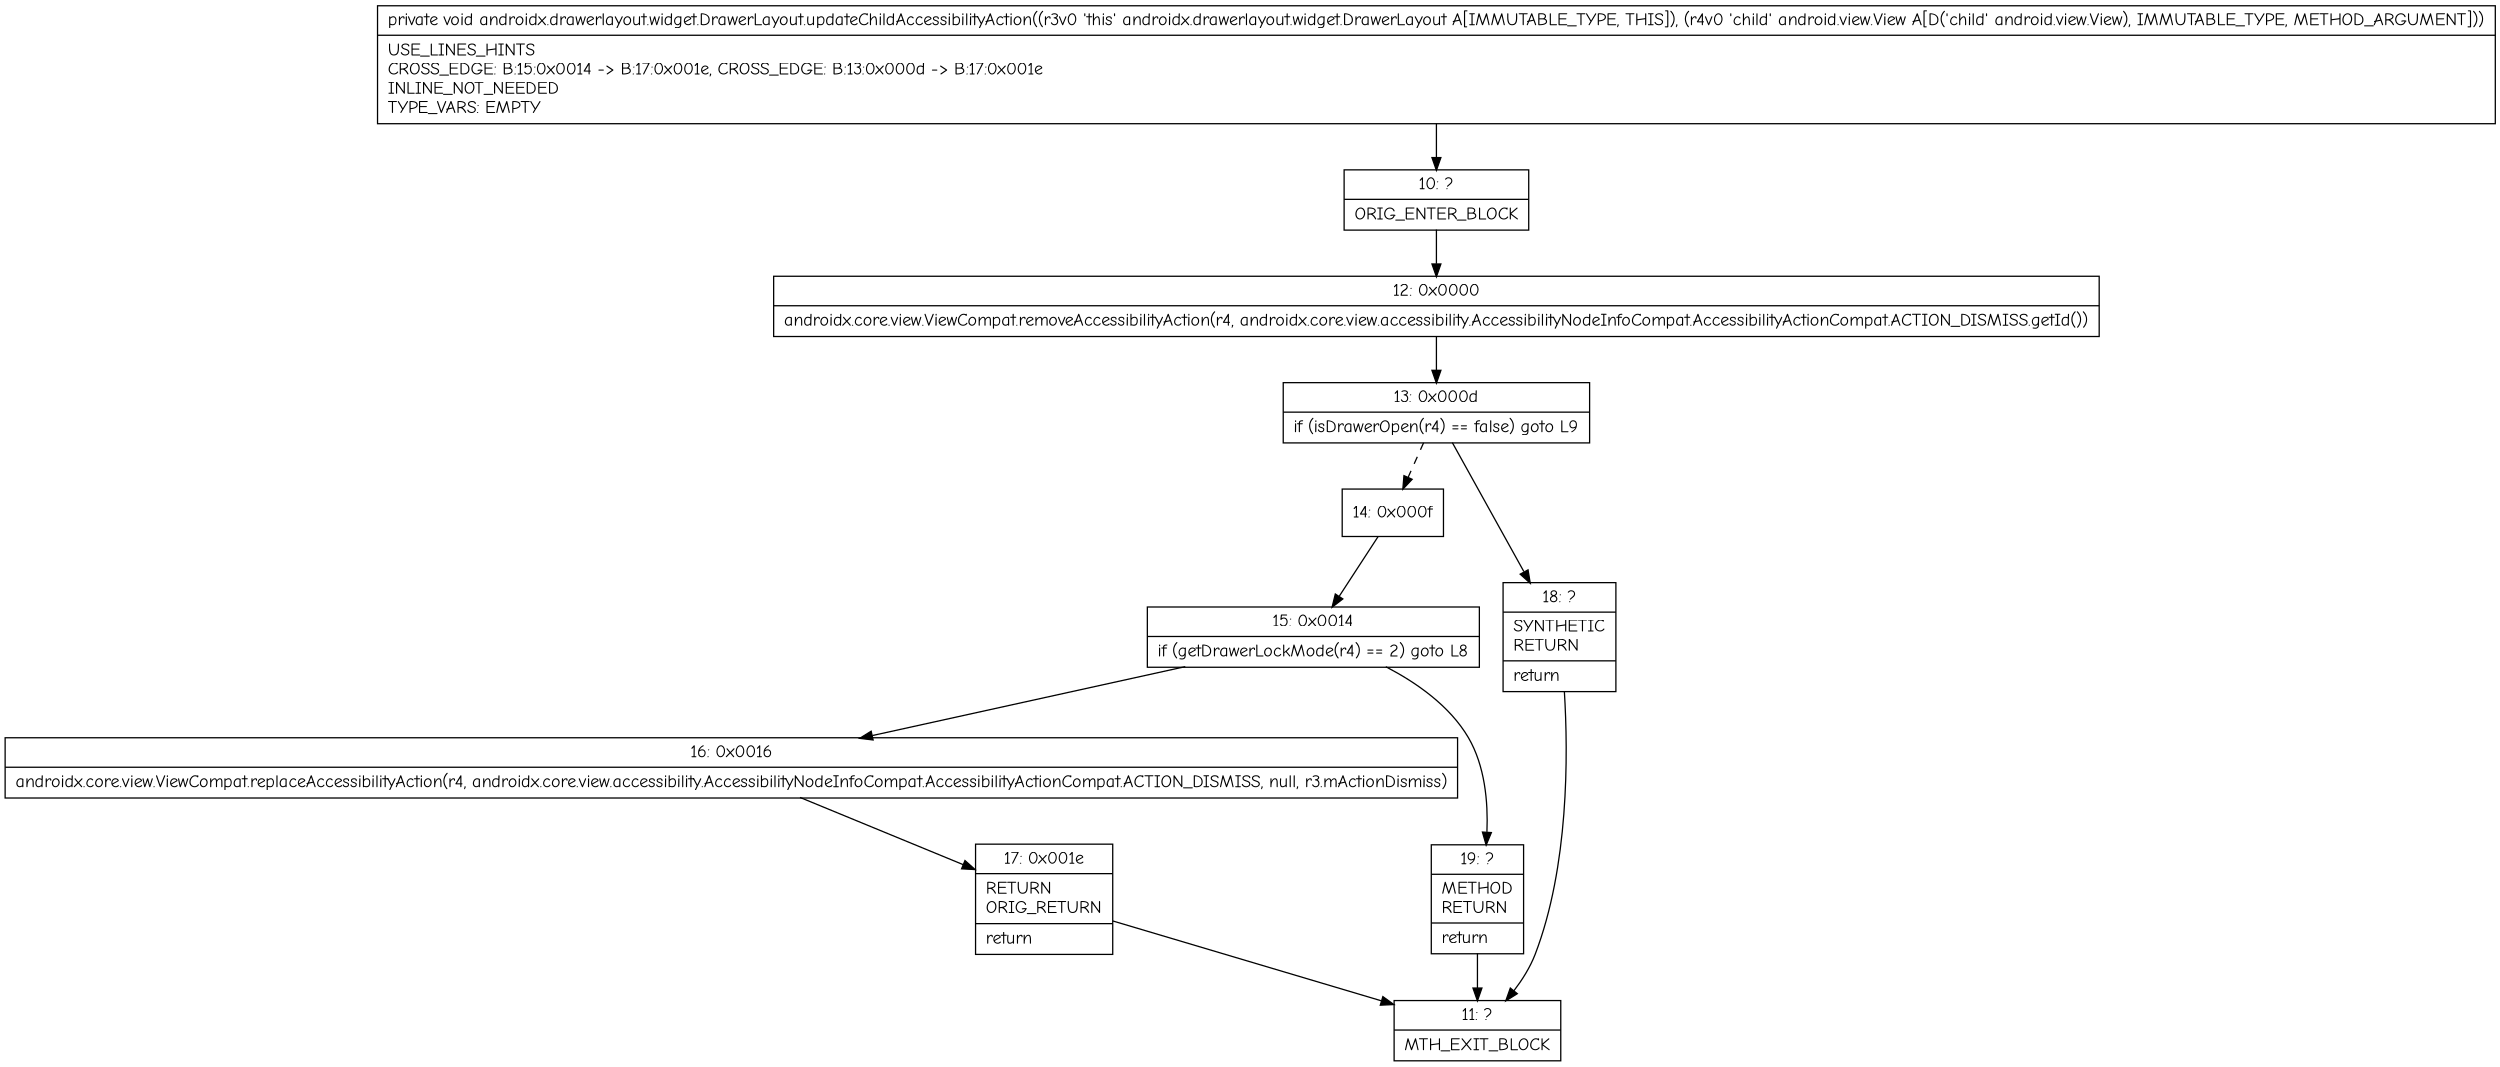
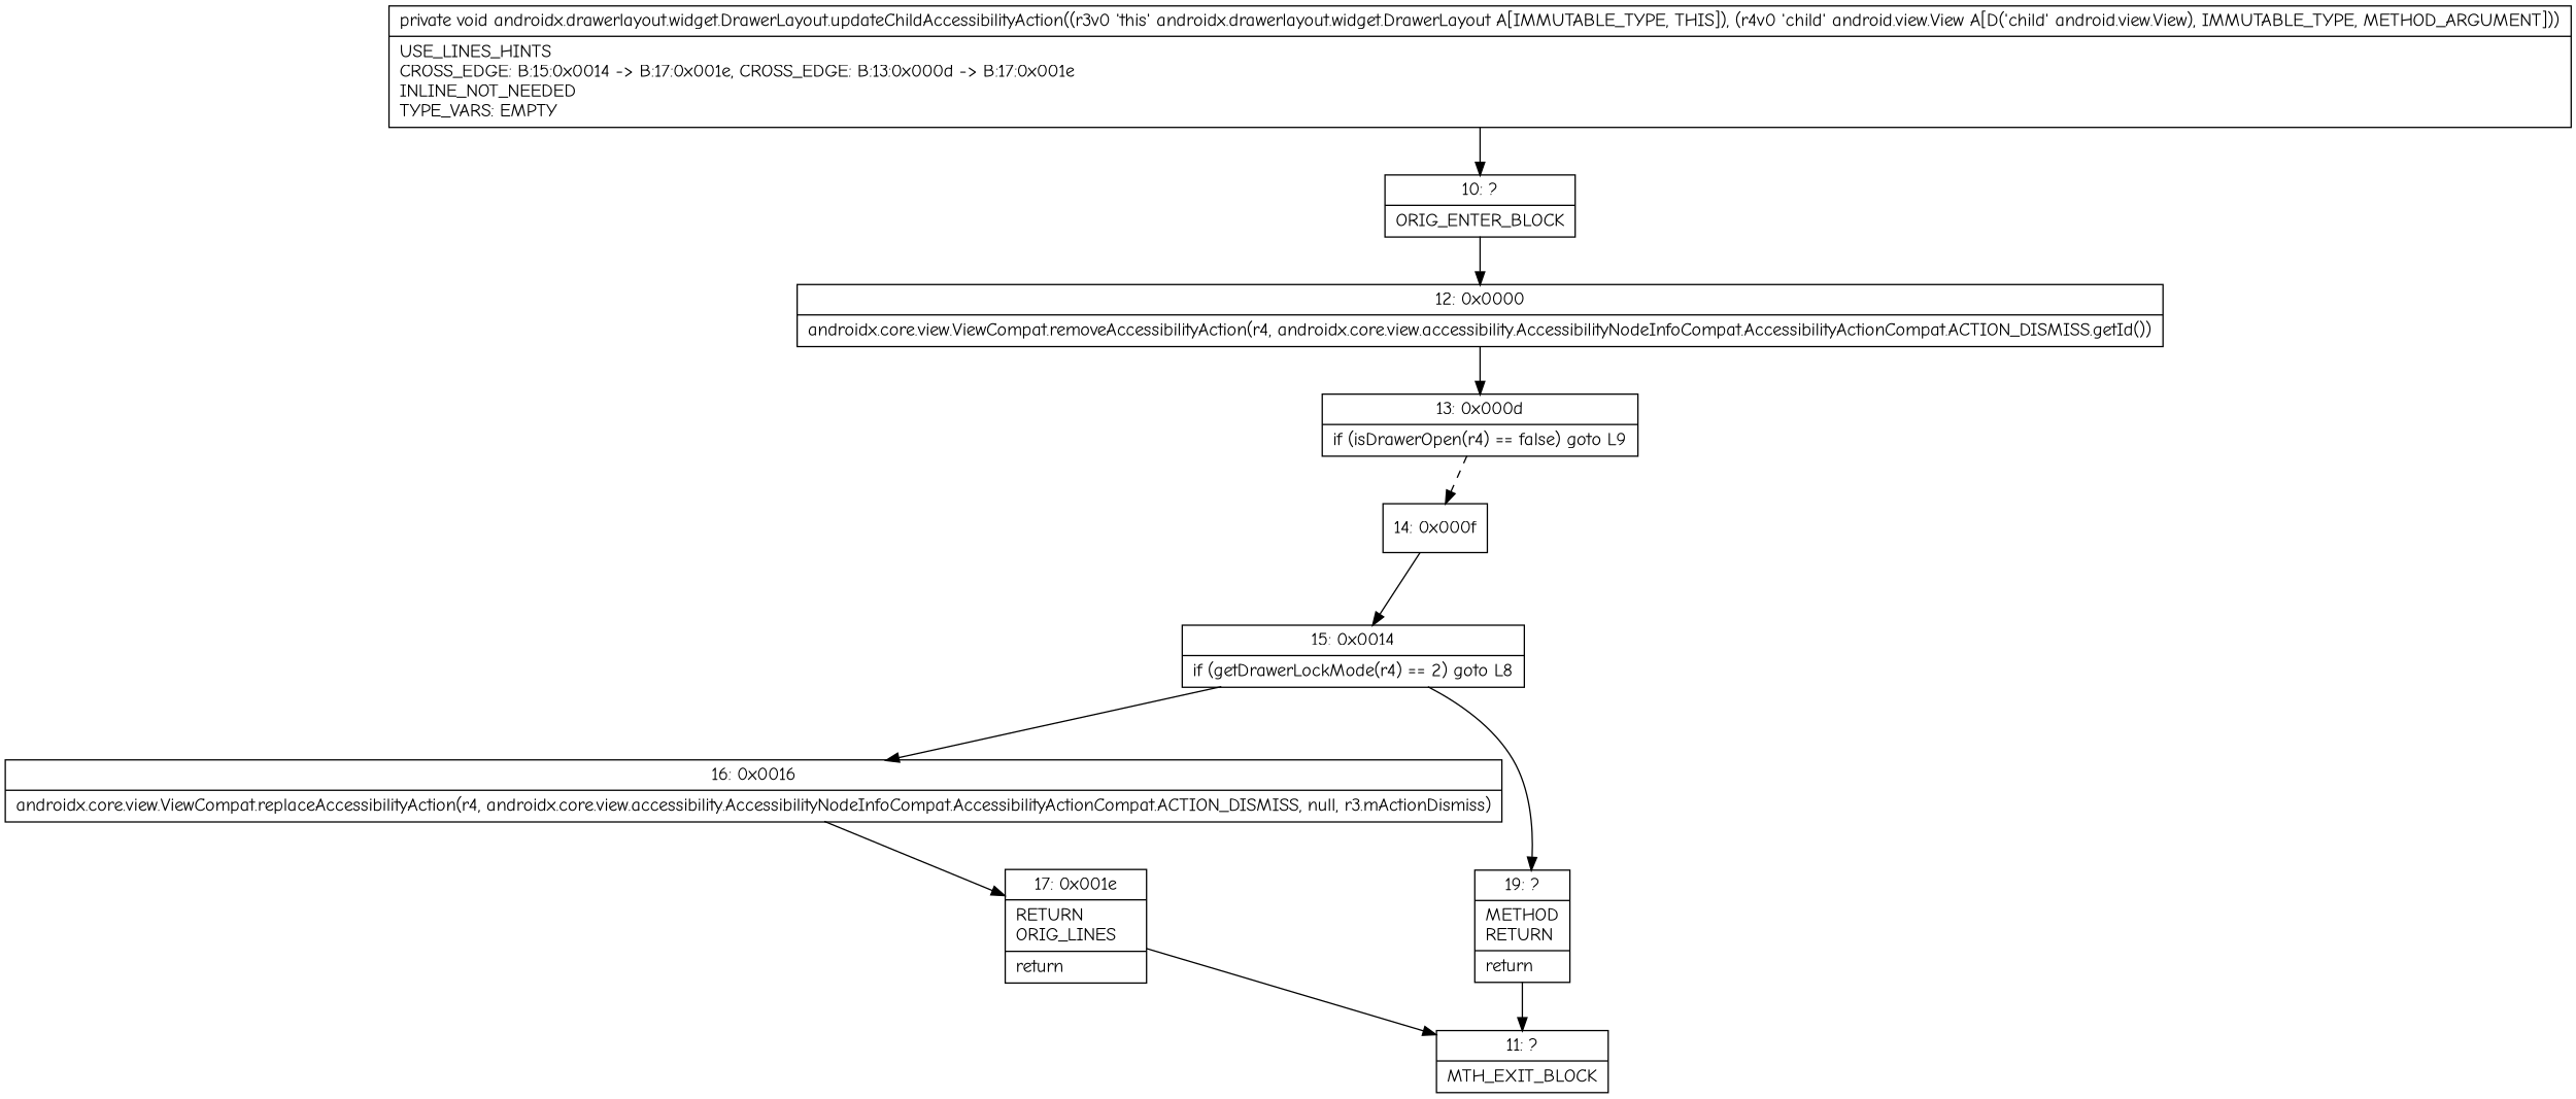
  digraph {
    fontname="Comic Neue"
    node [fontname="Comic Neue" shape=record]
    edge [fontname="Comic Neue"]
    n1 [label="{10\:\ ?|ORIG_ENTER_BLOCK\l}"]
    n2 [label="{12\:\ 0x0000|androidx.core.view.ViewCompat.removeAccessibilityAction(r4, androidx.core.view.accessibility.AccessibilityNodeInfoCompat.AccessibilityActionCompat.ACTION_DISMISS.getId())\l}"]
    n3 [label="{13\:\ 0x000d|if (isDrawerOpen(r4) == false) goto L9\l}"]
    n4 [label="{14\:\ 0x000f}"]
-   n5 [label="{18\:\ ?|SYNTHETIC\lRETURN\l|return\l}"]
    n6 [label="{15\:\ 0x0014|if (getDrawerLockMode(r4) == 2) goto L8\l}"]
    n7 [label="{11\:\ ?|MTH_EXIT_BLOCK\l}"]
    n8 [label="{16\:\ 0x0016|androidx.core.view.ViewCompat.replaceAccessibilityAction(r4, androidx.core.view.accessibility.AccessibilityNodeInfoCompat.AccessibilityActionCompat.ACTION_DISMISS, null, r3.mActionDismiss)\l}"]
    n9 [label="{19\:\ ?|METHOD\lRETURN\l|return\l}"]
-   n10 [label="{17\:\ 0x001e|RETURN\lORIG_RETURN\l|return\l}"]
+   n10 [label="{17\:\ 0x001e|RETURN\lORIG_LINES\l|return\l}"]
    n11 [label="{private void androidx.drawerlayout.widget.DrawerLayout.updateChildAccessibilityAction((r3v0 'this' androidx.drawerlayout.widget.DrawerLayout A[IMMUTABLE_TYPE, THIS]), (r4v0 'child' android.view.View A[D('child' android.view.View), IMMUTABLE_TYPE, METHOD_ARGUMENT]))  | USE_LINES_HINTS\lCROSS_EDGE: B:15:0x0014 \-\> B:17:0x001e, CROSS_EDGE: B:13:0x000d \-\> B:17:0x001e\lINLINE_NOT_NEEDED\lTYPE_VARS: EMPTY\l}"]
    n1 -> n2
    n2 -> n3
    n3 -> n4 [style=dashed]
-   n3 -> n5
    n4 -> n6
-   n5 -> n7
    n6 -> n8 [style=solid]
    n6 -> n9
    n8 -> n10
    n9 -> n7
    n10 -> n7
    n11 -> n1
  }
